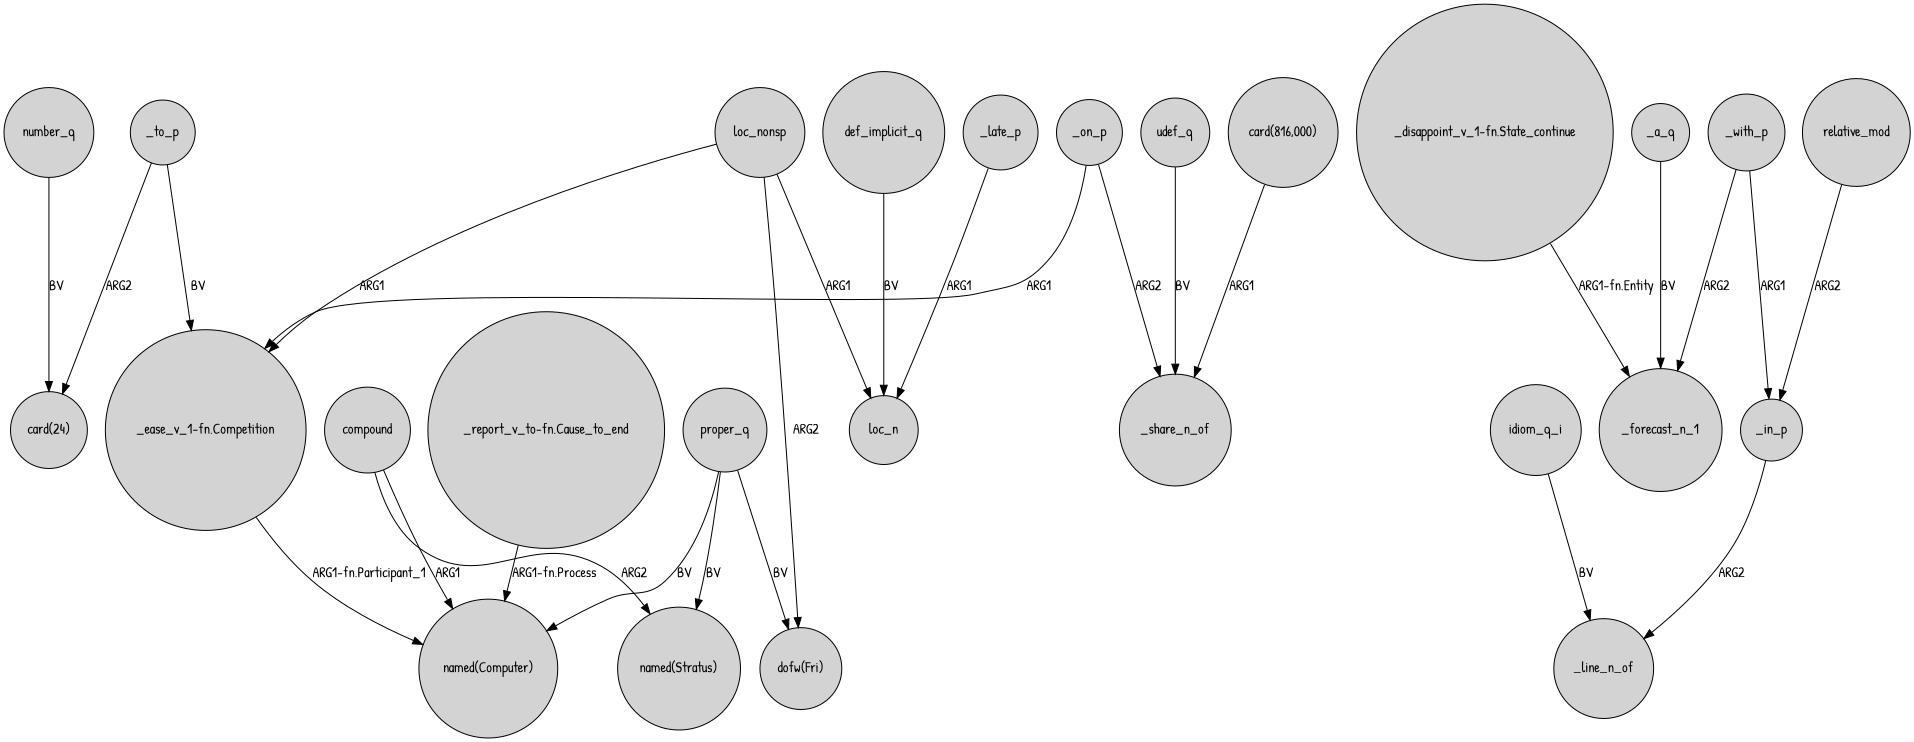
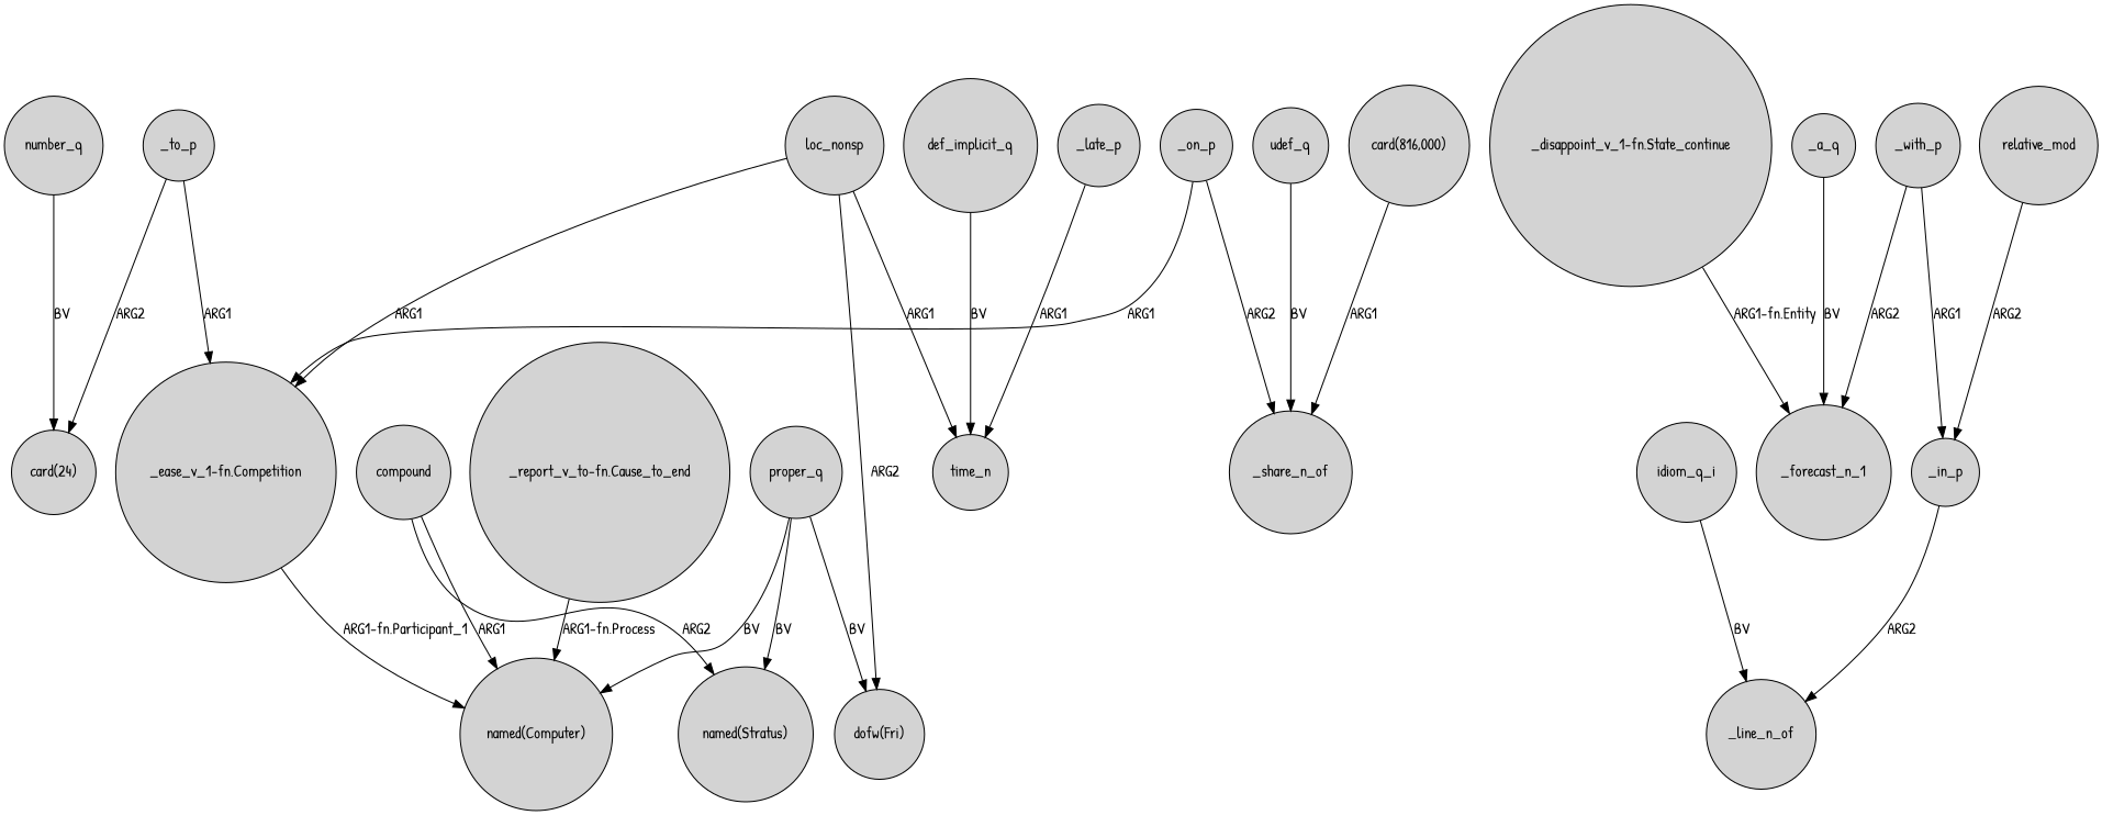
  digraph {
    fontname="Patrick Hand"
    node [fontname="Patrick Hand" shape=circle style=filled]
    edge [fontname="Patrick Hand"]
    _to_p
    "card(24)"
    "_ease_v_1-fn.Competition"
    "named(Computer)"
    compound
    "named(Stratus)"
    _in_p
    _line_n_of
    proper_q
    "dofw(Fri)"
    loc_nonsp
-   time_n [label=loc_n]
+   time_n
    "_report_v_to-fn.Cause_to_end"
    "_disappoint_v_1-fn.State_continue"
    _forecast_n_1
    _on_p
    _share_n_of
    idiom_q_i
    _with_p
    udef_q
    _late_p
    _a_q
    number_q
    "card(816,000)"
    relative_mod
    def_implicit_q
    _to_p -> "card(24)" [label=ARG2]
-   _to_p -> "_ease_v_1-fn.Competition" [label=BV]
+   _to_p -> "_ease_v_1-fn.Competition" [label=ARG1]
    "_ease_v_1-fn.Competition" -> "named(Computer)" [label="ARG1-fn.Participant_1"]
    compound -> "named(Computer)" [label=ARG1]
    compound -> "named(Stratus)" [label=ARG2]
    _in_p -> _line_n_of [label=ARG2]
    proper_q -> "named(Computer)" [label=BV]
    proper_q -> "named(Stratus)" [label=BV]
    proper_q -> "dofw(Fri)" [label=BV]
    loc_nonsp -> "_ease_v_1-fn.Competition" [label=ARG1]
    loc_nonsp -> "dofw(Fri)" [label=ARG2]
    loc_nonsp -> time_n [label=ARG1]
    "_report_v_to-fn.Cause_to_end" -> "named(Computer)" [label="ARG1-fn.Process"]
    "_disappoint_v_1-fn.State_continue" -> _forecast_n_1 [label="ARG1-fn.Entity"]
    _on_p -> "_ease_v_1-fn.Competition" [label=ARG1]
    _on_p -> _share_n_of [label=ARG2]
    idiom_q_i -> _line_n_of [label=BV]
    _with_p -> _in_p [label=ARG1]
    _with_p -> _forecast_n_1 [label=ARG2]
    udef_q -> _share_n_of [label=BV]
    _late_p -> time_n [label=ARG1]
    _a_q -> _forecast_n_1 [label=BV]
    number_q -> "card(24)" [label=BV]
    "card(816,000)" -> _share_n_of [label=ARG1]
    relative_mod -> _in_p [label=ARG2]
    def_implicit_q -> time_n [label=BV]
  }
